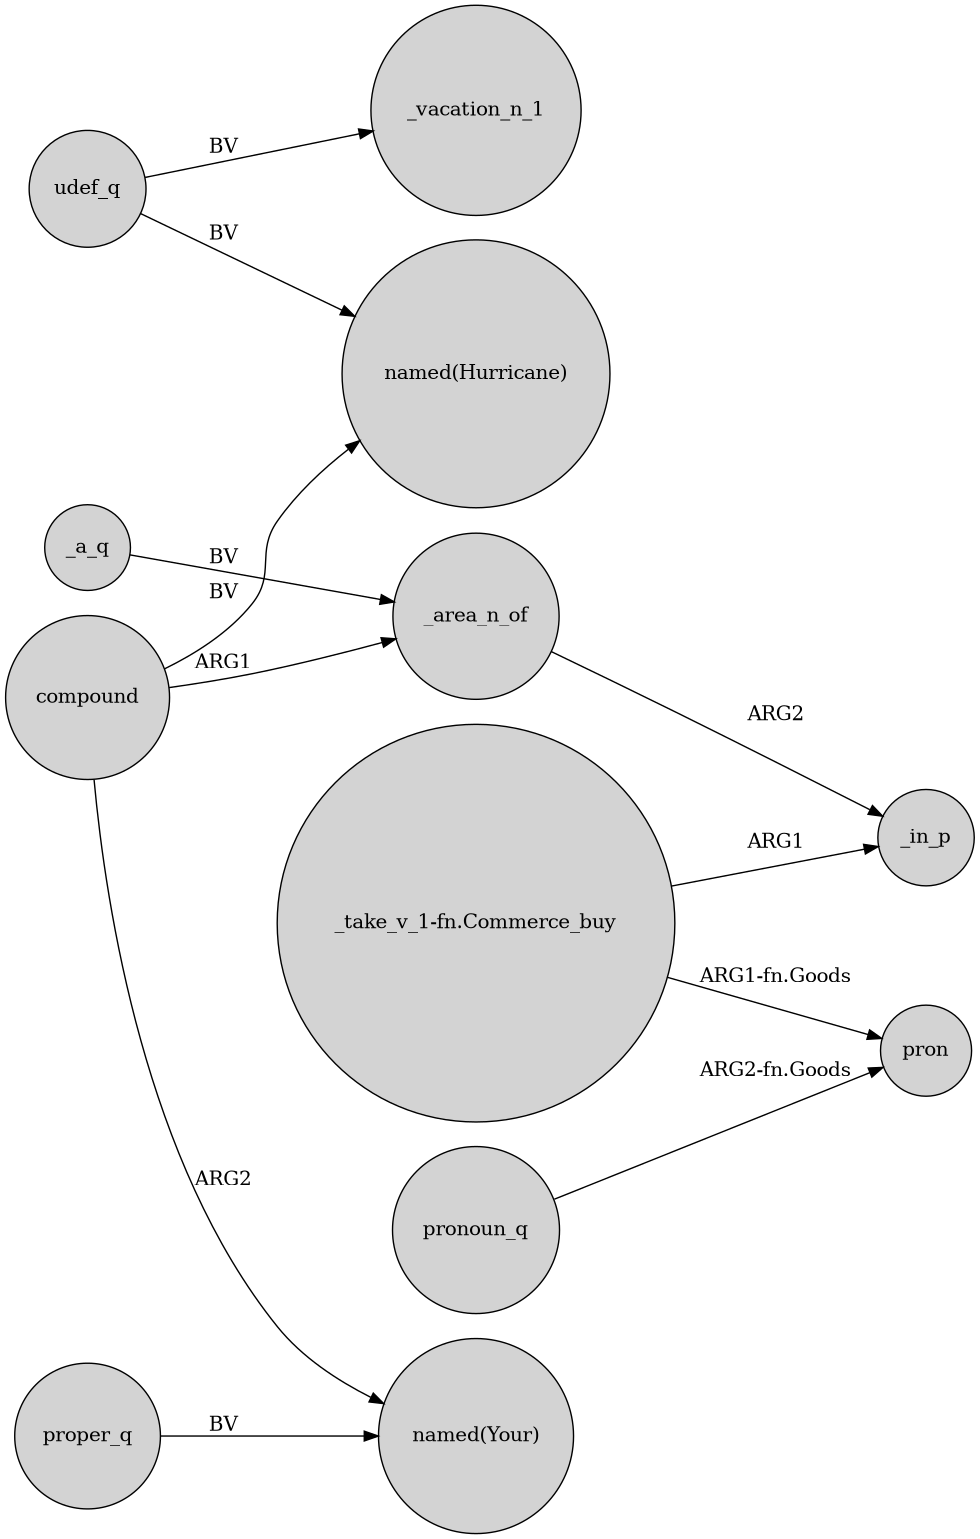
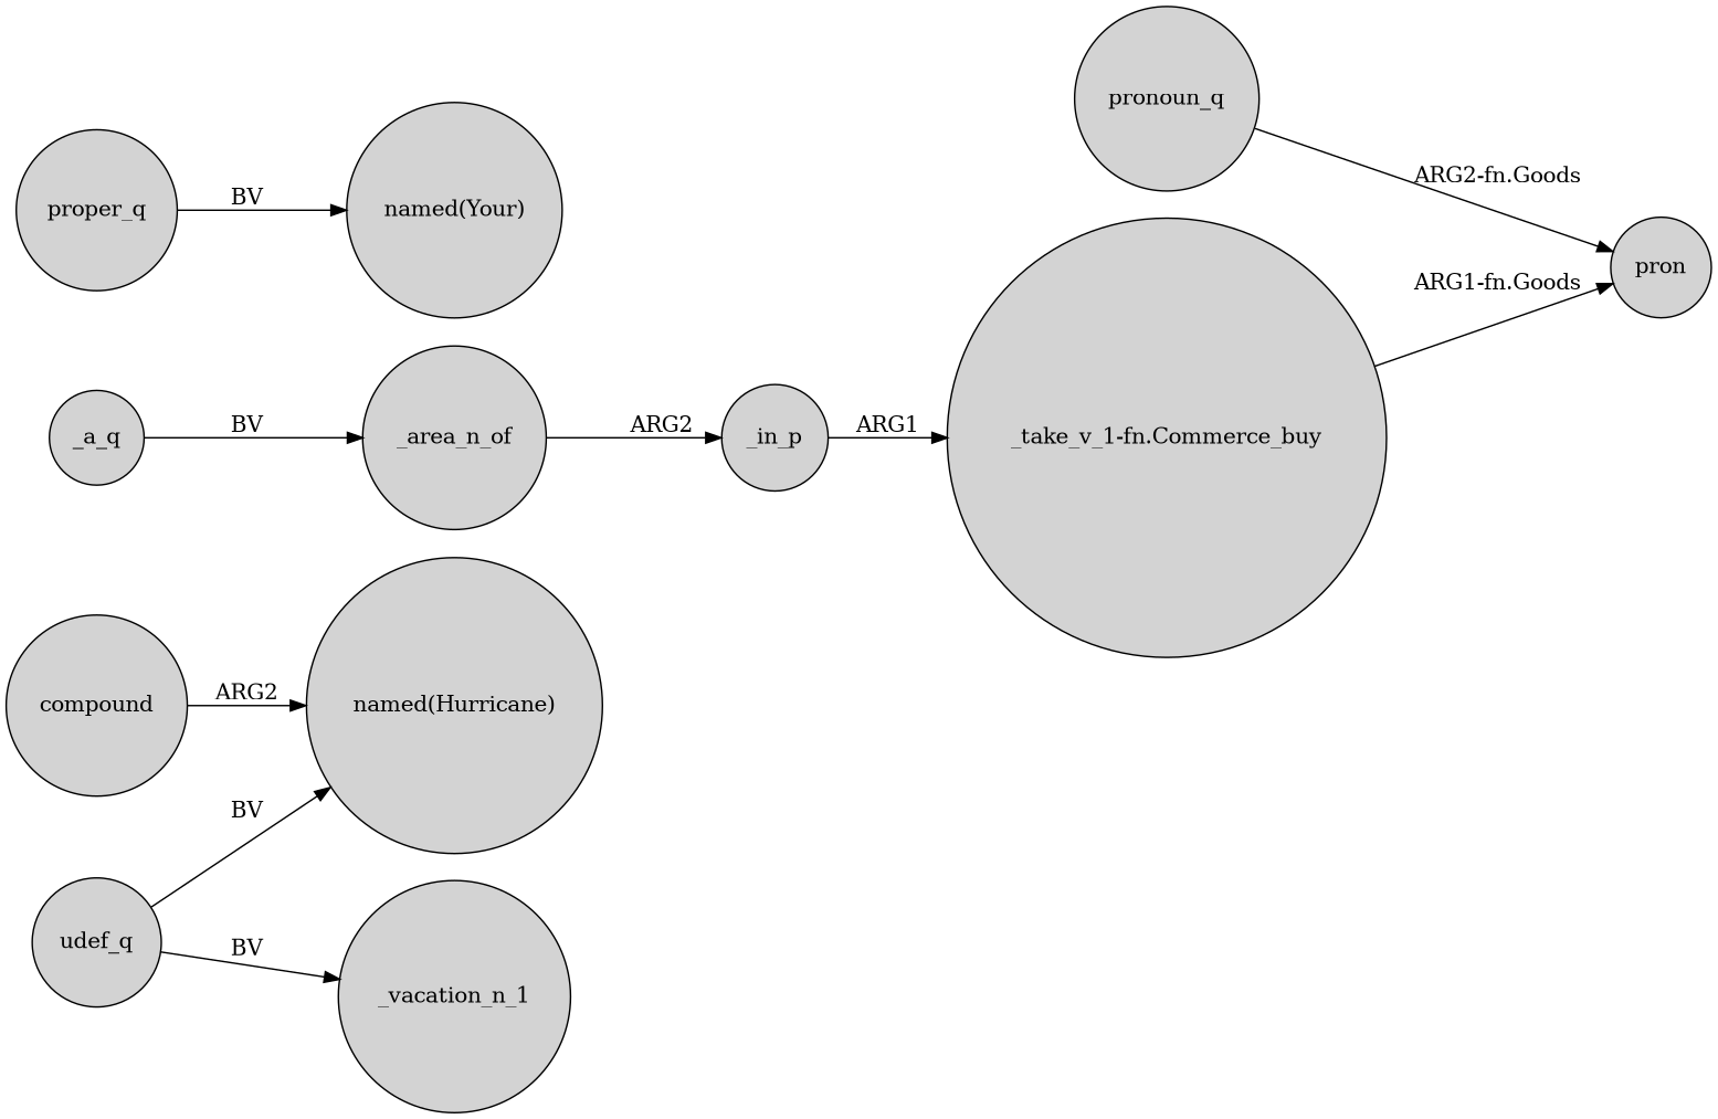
  digraph {
    rankdir=LR
    node [shape=circle style=filled]
    compound
    "named(Hurricane)"
    _area_n_of
    "named(Your)"
    _in_p
    _a_q
    proper_q
    udef_q
    _vacation_n_1
    "_take_v_1-fn.Commerce_buy"
    pron
    pronoun_q
-   compound -> "named(Hurricane)" [label=BV]
-   compound -> _area_n_of [label=ARG1]
-   compound -> "named(Your)" [label=ARG2]
+   compound -> "named(Hurricane)" [label=ARG2]
    _area_n_of -> _in_p [label=ARG2]
-   "_take_v_1-fn.Commerce_buy" -> _in_p [label=ARG1]
+   _in_p -> "_take_v_1-fn.Commerce_buy" [label=ARG1]
    _a_q -> _area_n_of [label=BV]
    proper_q -> "named(Your)" [label=BV]
    udef_q -> "named(Hurricane)" [label=BV]
    udef_q -> _vacation_n_1 [label=BV]
    "_take_v_1-fn.Commerce_buy" -> pron [label="ARG1-fn.Goods"]
    pronoun_q -> pron [label="ARG2-fn.Goods"]
  }
